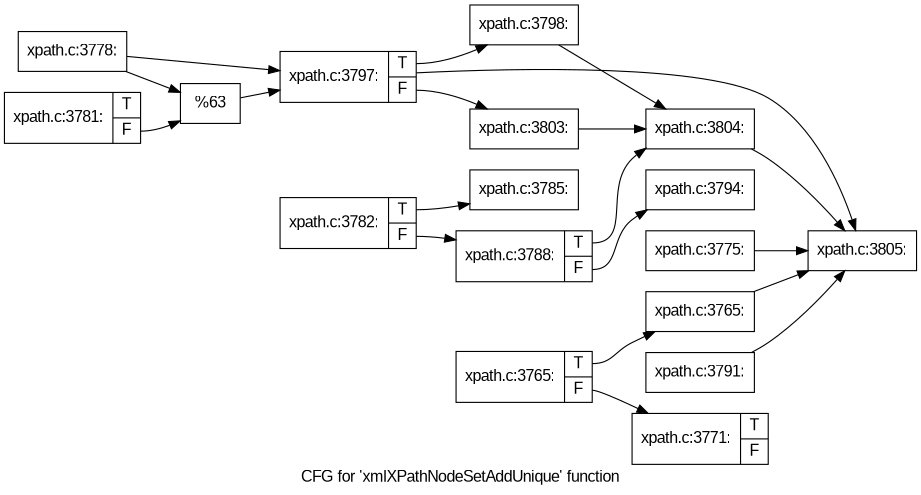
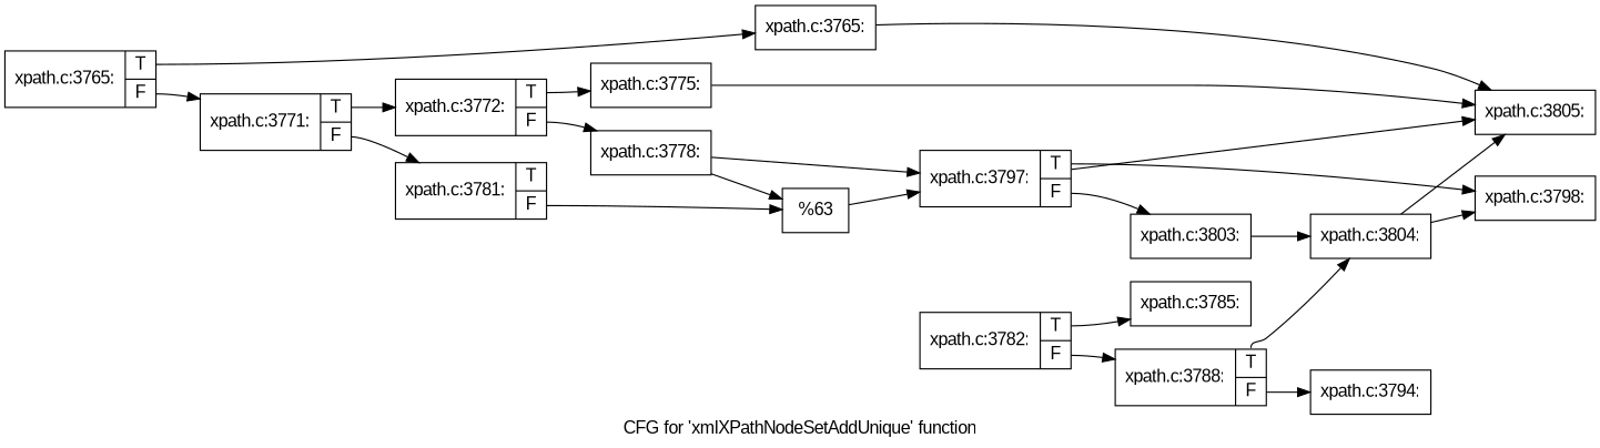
  digraph {
    fontname="Liberation Sans"
    label="CFG for 'xmlXPathNodeSetAddUnique' function"
    rankdir=LR
    node [fontname="Liberation Sans" shape=record]
    edge [fontname="Liberation Sans"]
    n1 [label="{xpath.c:3765:}"]
    n2 [label="{xpath.c:3805:}"]
    n3 [label="{xpath.c:3765:|{<s0>T|<s1>F}}"]
    n4 [label="{xpath.c:3771:|{<s0>T|<s1>F}}"]
+   n5 [label="{xpath.c:3772:|{<s0>T|<s1>F}}"]
    n6 [label="{xpath.c:3781:|{<s0>T|<s1>F}}"]
    n7 [label="{xpath.c:3775:}"]
    n8 [label="{xpath.c:3778:}"]
    n9 [label="{%63}"]
    n10 [label="{xpath.c:3797:|{<s0>T|<s1>F}}"]
    n11 [label="{xpath.c:3782:|{<s0>T|<s1>F}}"]
    n12 [label="{xpath.c:3785:}"]
    n13 [label="{xpath.c:3788:|{<s0>T|<s1>F}}"]
    n14 [label="{xpath.c:3798:}"]
    n15 [label="{xpath.c:3803:}"]
    n16 [label="{xpath.c:3804:}"]
    n17 [label="{xpath.c:3794:}"]
-   n18 [label="{xpath.c:3791:}"]
    n1 -> n2
    n3 -> n1 [tailport=s0]
    n3 -> n4 [tailport=s1]
+   n4 -> n5 [tailport=s0]
+   n4 -> n6 [tailport=s1]
+   n5 -> n7 [tailport=s0]
+   n5 -> n8 [tailport=s1]
    n6 -> n9 [tailport=s1]
    n7 -> n2
    n8 -> n9
    n8 -> n10
    n9 -> n10
    n10 -> n2
    n10 -> n14 [tailport=s0]
    n10 -> n15 [tailport=s1]
    n11 -> n12 [tailport=s0]
    n11 -> n13 [tailport=s1]
    n13 -> n16 [tailport=s0]
    n13 -> n17 [tailport=s1]
-   n14 -> n16
+   n16 -> n14
    n15 -> n16
    n16 -> n2
-   n18 -> n2
  }
